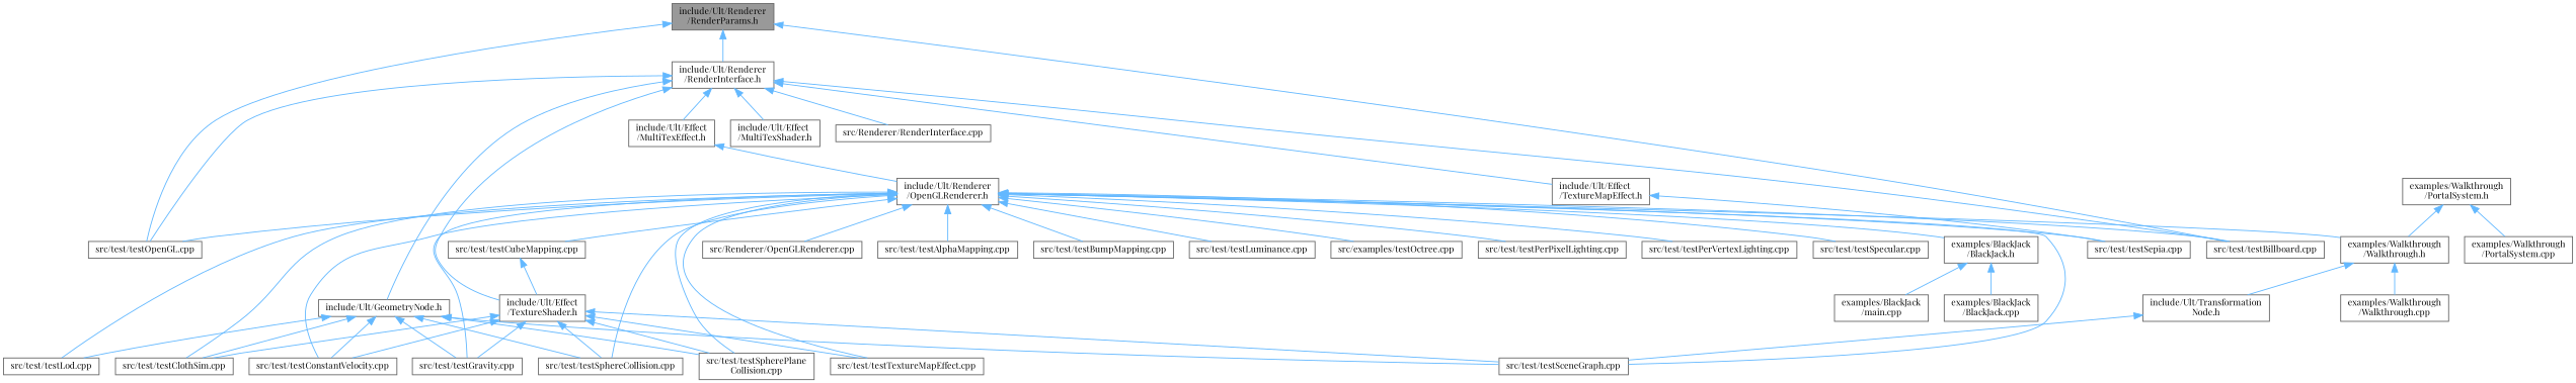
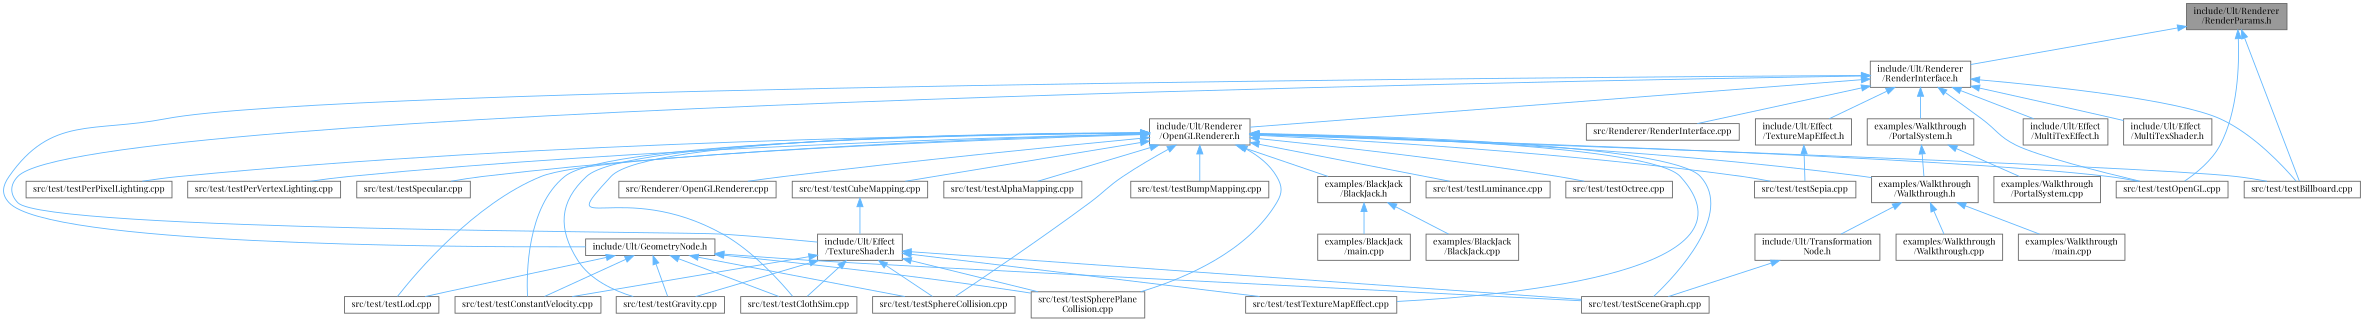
  digraph {
    fontname="Playfair Display"
    node [color=grey40 fillcolor=white fontname="Playfair Display" fontsize=10 shape=box style=filled]
    edge [color=steelblue1 dir=back fontname="Playfair Display" fontsize=10 labelfontname=Helvetica labelfontsize=10 style=solid]
    n1 [color=gray40 fillcolor=grey60 fontcolor=black height=0.2 label="include/Ult/Renderer\l/RenderParams.h" width=0.4]
    n2 [height=0.2 label="include/Ult/Renderer\l/RenderInterface.h" width=0.4]
    n3 [height=0.2 label="src/test/testBillboard.cpp" width=0.4]
    n4 [height=0.2 label="src/test/testOpenGL.cpp" width=0.4]
    n5 [height=0.2 label="examples/Walkthrough\l/PortalSystem.h" width=0.4]
    n6 [height=0.2 label="include/Ult/Effect\l/MultiTexEffect.h" width=0.4]
    n7 [height=0.2 label="include/Ult/Effect\l/MultiTexShader.h" width=0.4]
    n8 [height=0.2 label="include/Ult/Effect\l/TextureMapEffect.h" width=0.4]
    n9 [height=0.2 label="include/Ult/Effect\l/TextureShader.h" width=0.4]
    n10 [height=0.2 label="include/Ult/GeometryNode.h" width=0.4]
    n11 [height=0.2 label="include/Ult/Renderer\l/OpenGLRenderer.h" width=0.4]
    n12 [height=0.2 label="src/Renderer/RenderInterface.cpp" width=0.4]
    n13 [height=0.2 label="examples/Walkthrough\l/PortalSystem.cpp" width=0.4]
    n14 [height=0.2 label="examples/Walkthrough\l/Walkthrough.h" width=0.4]
    n15 [height=0.2 label="src/test/testSepia.cpp" width=0.4]
    n16 [height=0.2 label="src/test/testTextureMapEffect.cpp" width=0.4]
    n17 [height=0.2 label="src/test/testClothSim.cpp" width=0.4]
    n18 [height=0.2 label="src/test/testConstantVelocity.cpp" width=0.4]
    n19 [height=0.2 label="src/test/testGravity.cpp" width=0.4]
    n20 [height=0.2 label="src/test/testSceneGraph.cpp" width=0.4]
    n21 [height=0.2 label="src/test/testSphereCollision.cpp" width=0.4]
    n22 [height=0.2 label="src/test/testSpherePlane\lCollision.cpp" width=0.4]
    n23 [height=0.2 label="src/test/testLod.cpp" width=0.4]
    n24 [height=0.2 label="src/test/testCubeMapping.cpp" width=0.4]
    n25 [height=0.2 label="examples/BlackJack\l/BlackJack.h" width=0.4]
    n26 [height=0.2 label="src/Renderer/OpenGLRenderer.cpp" width=0.4]
    n27 [height=0.2 label="src/test/testAlphaMapping.cpp" width=0.4]
    n28 [height=0.2 label="src/test/testBumpMapping.cpp" width=0.4]
    n29 [height=0.2 label="src/test/testLuminance.cpp" width=0.4]
-   n30 [height=0.2 label="src/examples/testOctree.cpp" width=0.4]
+   n30 [height=0.2 label="src/test/testOctree.cpp" width=0.4]
    n31 [height=0.2 label="src/test/testPerPixelLighting.cpp" width=0.4]
    n32 [height=0.2 label="src/test/testPerVertexLighting.cpp" width=0.4]
    n33 [height=0.2 label="src/test/testSpecular.cpp" width=0.4]
    n34 [height=0.2 label="include/Ult/Transformation\lNode.h" width=0.4]
    n35 [height=0.2 label="examples/Walkthrough\l/Walkthrough.cpp" width=0.4]
+   n36 [height=0.2 label="examples/Walkthrough\l/main.cpp" width=0.4]
    n37 [height=0.2 label="examples/BlackJack\l/BlackJack.cpp" width=0.4]
    n38 [height=0.2 label="examples/BlackJack\l/main.cpp" width=0.4]
    n1 -> n2
    n1 -> n3
    n1 -> n4
    n2 -> n3
    n2 -> n4
+   n2 -> n5
    n2 -> n6
    n2 -> n7
    n2 -> n8
    n2 -> n9
    n2 -> n10
-   n6 -> n11
+   n2 -> n11
    n2 -> n12
    n5 -> n13
    n5 -> n14
    n8 -> n15
    n9 -> n16
    n9 -> n17
    n9 -> n18
    n9 -> n19
    n9 -> n20
    n9 -> n21
    n9 -> n22
    n10 -> n17
    n10 -> n18
    n10 -> n19
    n10 -> n20
    n10 -> n21
    n10 -> n22
    n10 -> n23
    n11 -> n3
    n11 -> n4
    n11 -> n14
    n11 -> n15
    n11 -> n16
    n11 -> n17
    n11 -> n18
    n11 -> n19
    n11 -> n20
    n11 -> n21
    n11 -> n22
    n11 -> n23
    n11 -> n24
    n11 -> n25
    n11 -> n26
    n11 -> n27
    n11 -> n28
    n11 -> n29
    n11 -> n30
    n11 -> n31
    n11 -> n32
    n11 -> n33
    n14 -> n34
    n14 -> n35
+   n14 -> n36
    n24 -> n9
    n25 -> n37
    n25 -> n38
    n34 -> n20
  }
